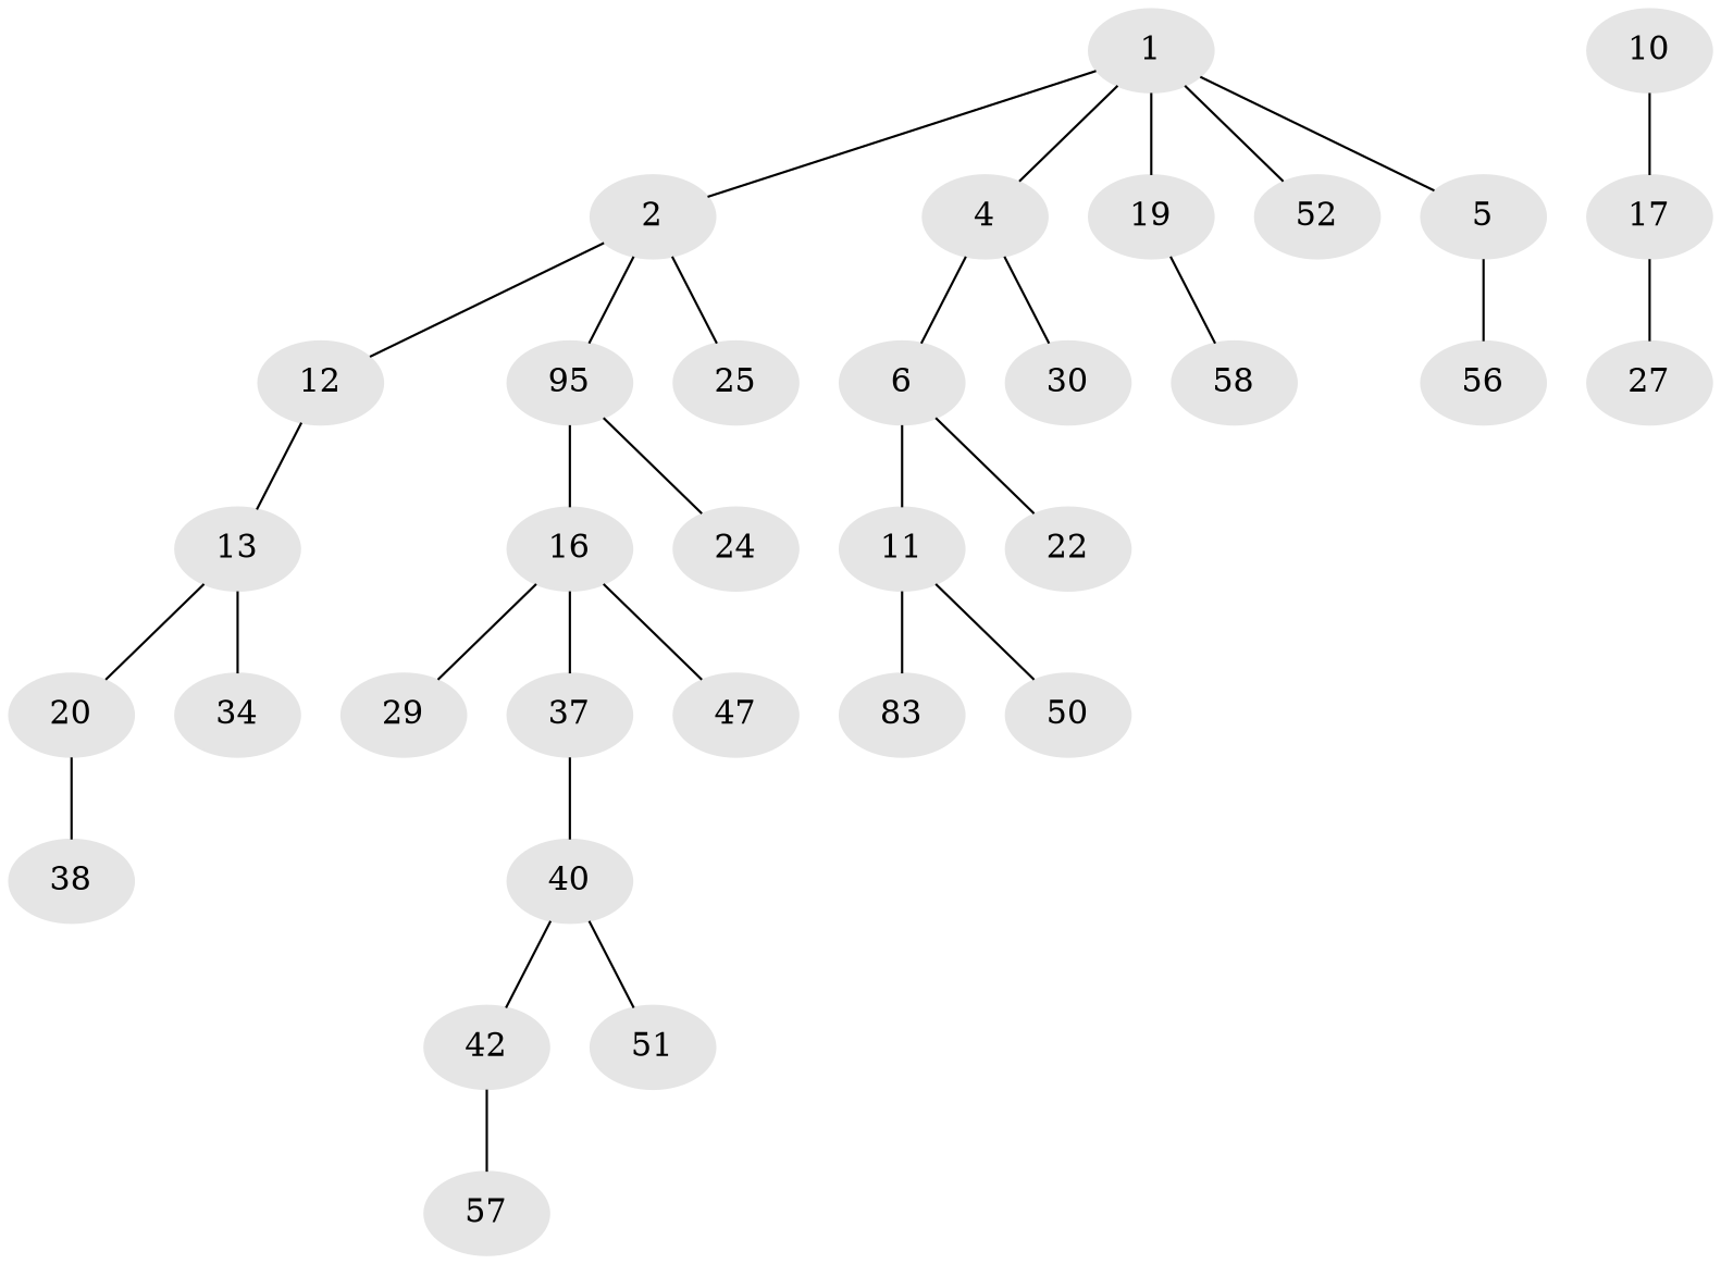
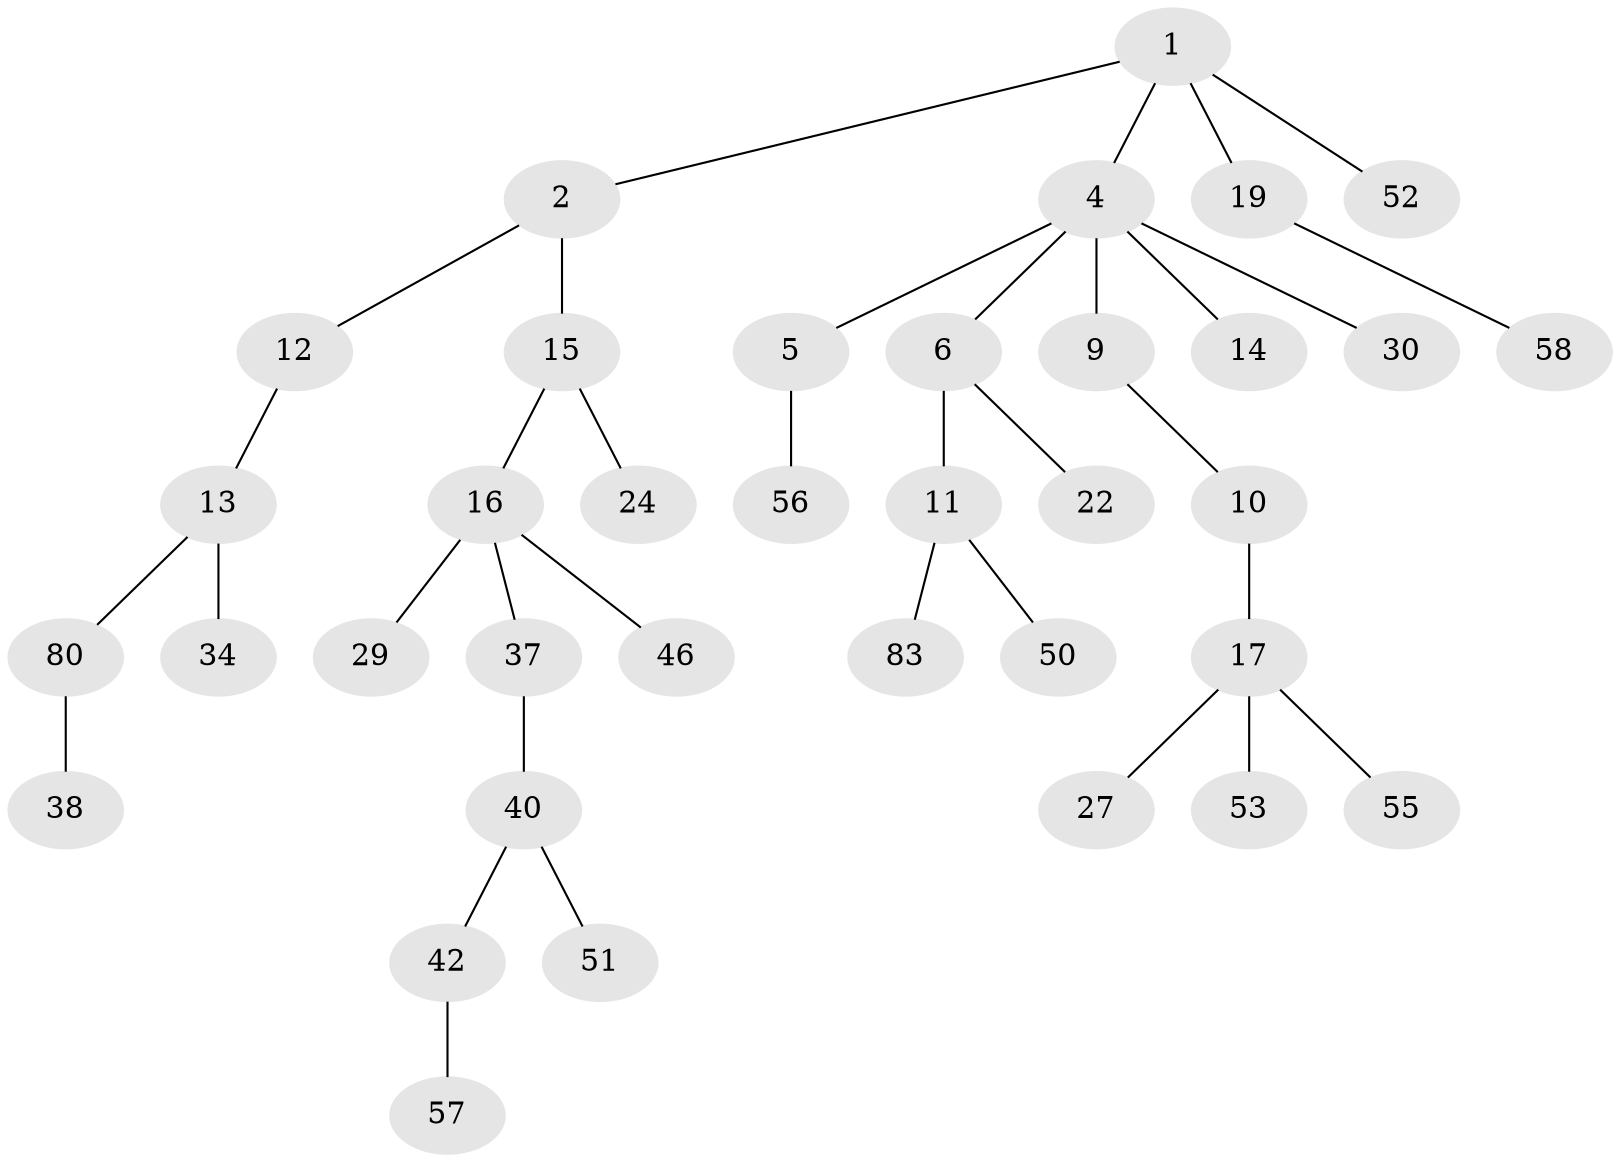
  graph {
    node [color=gray90 style=filled]
    1 [super="+18"]
    2 [super="+3"]
    4 [super="+7"]
    19 [super="+26"]
    52
    12 [super="+41"]
-   15 [super="+21" label=95]
-   25
+   15 [super="+21"]
    5 [super="+35"]
    6 [super="+32"]
+   9 [super="+28"]
+   14
    30 [super="+36"]
    58
    13
    16 [super="+60"]
    24
    56
    11 [super="+49"]
    22
    10
    n22 [label=83]
    50
    17 [super="+46"]
    27 [super="+31"]
-   20 [super="+54"]
+   53
+   55
+   20 [super="+54" label=80]
    34 [super="+59"]
    38 [super="+45"]
    29
    37 [super="+39"]
-   47
+   47 [label=46]
    40 [super="+48"]
    42 [super="+44"]
    51
    57
    1 -- 2
    1 -- 4
    1 -- 19
    1 -- 52
    2 -- 12
    2 -- 15
-   2 -- 25
-   1 -- 5
+   4 -- 5
    4 -- 6
+   4 -- 9
+   4 -- 14
    4 -- 30
    19 -- 58
    12 -- 13
    15 -- 16
    15 -- 24
    5 -- 56
    6 -- 11
    6 -- 22
+   9 -- 10
    13 -- 20
    13 -- 34
    16 -- 29
    16 -- 37
    16 -- 47
    11 -- n22
    11 -- 50
    10 -- 17
    17 -- 27
+   17 -- 53
+   17 -- 55
    20 -- 38
    37 -- 40
    40 -- 42
    40 -- 51
    42 -- 57
  }
